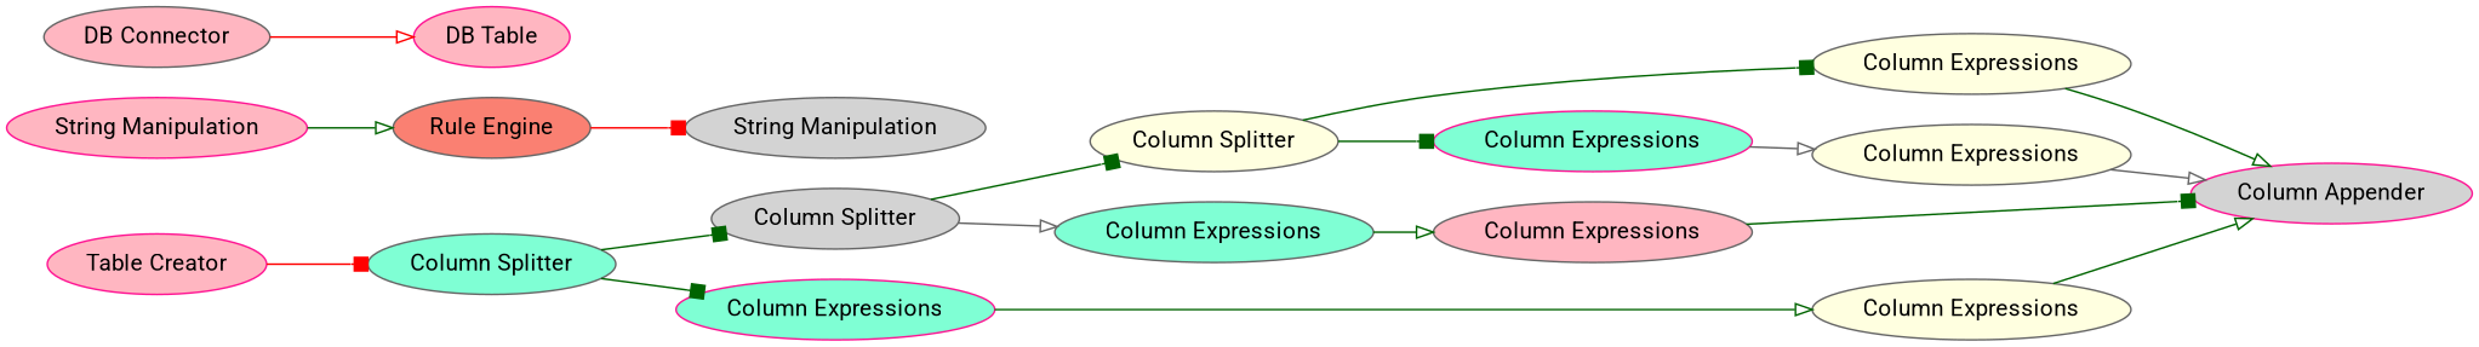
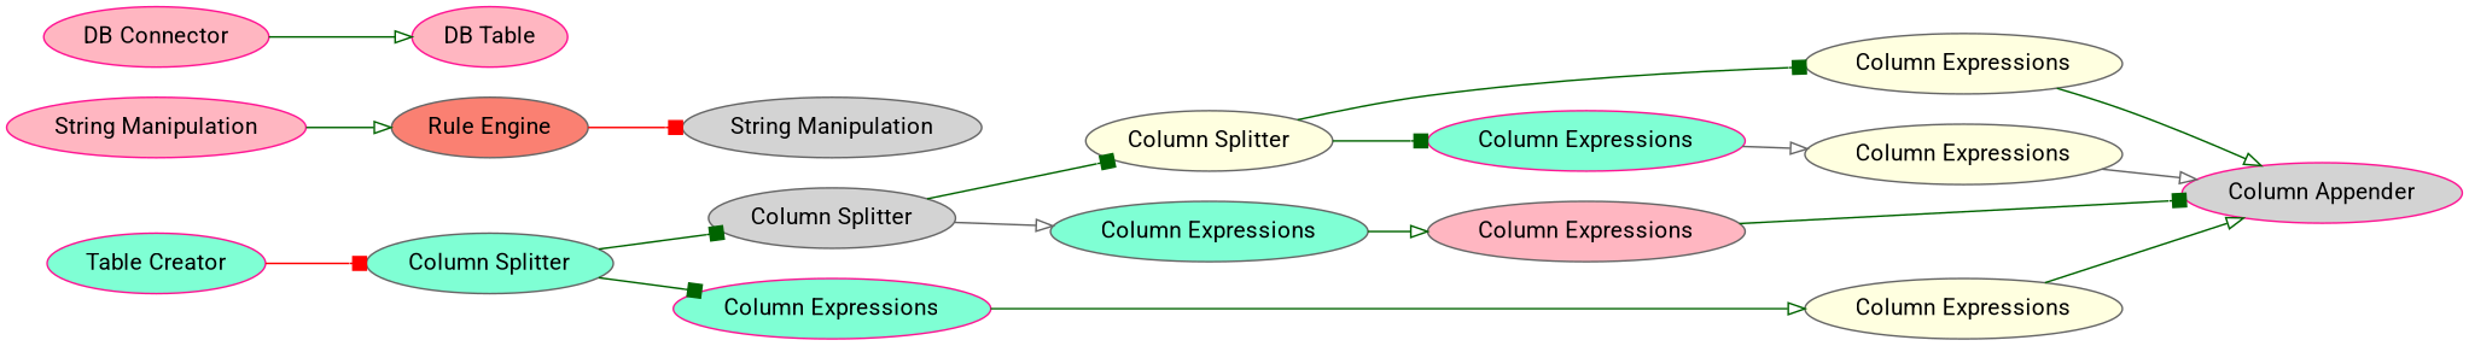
  digraph {
    fontname=Roboto
    rankdir=LR
    node [color=gray40 fillcolor=aquamarine fontname=Roboto style=filled]
    edge [arrowhead=onormal color=darkgreen fontname=Roboto]
    n1 [fillcolor=lightyellow label="Column Expressions"]
    n2 [color=deeppink fillcolor=lightgrey label="Column Appender"]
    n3 [color=deeppink fillcolor=lightpink label="String Manipulation"]
    n4 [fillcolor=salmon label="Rule Engine"]
    n5 [fillcolor=lightgrey label="String Manipulation"]
    n6 [fillcolor=lightyellow label="Column Expressions"]
    n7 [fillcolor=lightpink label="Column Expressions"]
-   n8 [fillcolor=lightpink label="DB Connector"]
+   n8 [color=deeppink fillcolor=lightpink label="DB Connector"]
    n9 [color=deeppink fillcolor=lightpink label="DB Table"]
    n10 [fillcolor=lightyellow label="Column Splitter"]
    n11 [color=deeppink label="Column Expressions"]
    n12 [fillcolor=lightyellow label="Column Expressions"]
    n13 [label="Column Expressions"]
    n14 [fillcolor=lightgrey label="Column Splitter"]
    n15 [label="Column Splitter"]
    n16 [color=deeppink label="Column Expressions"]
-   n17 [color=deeppink fillcolor=lightpink label="Table Creator"]
+   n17 [color=deeppink label="Table Creator"]
    n1 -> n2
    n3 -> n4
    n4 -> n5 [arrowhead=box color=red]
    n6 -> n2
    n7 -> n2 [arrowhead=box]
-   n8 -> n9 [color=red]
+   n8 -> n9
    n10 -> n1 [arrowhead=box]
    n10 -> n11 [arrowhead=box]
    n11 -> n12 [color=gray40]
    n12 -> n2 [color=gray40]
    n13 -> n7
    n14 -> n10 [arrowhead=box]
    n14 -> n13 [color=gray40]
    n15 -> n14 [arrowhead=box]
    n15 -> n16 [arrowhead=box]
    n16 -> n6
    n17 -> n15 [arrowhead=box color=red]
  }
